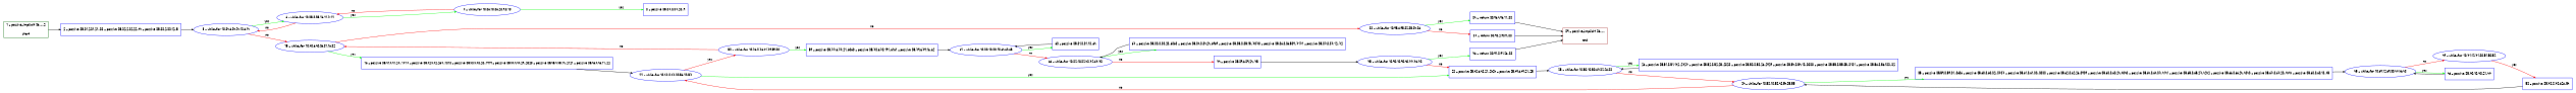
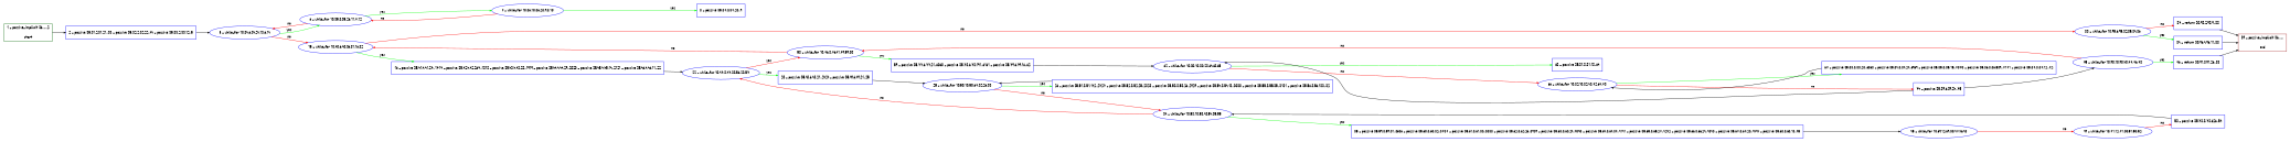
  digraph {
    bgcolor=white
    compound=true
    fillcolor="#FFFFCC"
    fontname="Patrick Hand"
    fontsize=12
    pack=true
    packmode=clust
    rankdir=LR
    style="rounded,filled"
    node [color="#0000ff" compound=true fillcolor="#ffffff" fixedsize=false fontname="Patrick Hand" fontsize=12 node_initialized=no shape=box style=filled]
    edge [arrowhead=normal arrowsize=0.5 arrowtail=none color="#000000" compound=true dir=forward fontcolor=black fontname="Patrick Hand" fontsize=12]
    n1 [label="2 - passive 35,31,2,31,21,,33 - passive 35,32,2,32,22,,44 - passive 35,33,2,33,12,,5"]
    n2 [label="5 - while-for 10,34,6,34,24,13,6,14" shape=oval]
    n3 [label="6 - while-for 10,35,8,35,26,11,7,12" shape=oval]
    n4 [label="15 - while-for 10,40,6,40,36,81,16,82" shape=oval]
    n5 [color="#006400" label="1 - passive-implicit 36,,,,,,2\n\nstart"]
    n6 [label="7 - while-for 10,36,10,36,28,9,8,10" shape=oval]
    n7 [label="16 - passive 35,41,4,41,27,,1717 - passive 35,42,4,42,267,,1818 - passive 35,43,4,43,23,,1919 - passive 35,44,4,44,29,,2020 - passive 35,45,4,45,14,,2121 - passive 35,46,4,46,11,,22"]
    n8 [label="83 - while-for 10,95,6,95,32,85,84,86" shape=oval]
    n9 [label="8 - passive 35,37,8,37,23,,9"]
    n10 [label="22 - while-for 10,47,8,47,38,56,23,57" shape=oval]
    n11 [label="84 - return 30,96,4,96,11,,88"]
    n12 [label="87 - return 30,98,2,98,9,,88"]
    n13 [label="23 - passive 35,48,6,48,21,,2424 - passive 35,49,6,49,21,,25"]
    n14 [label="58 - while-for 10,76,8,76,41,79,59,80" shape=oval]
    n15 [color="#a52a2a" label="89 - passive-implicit 36,,,,,,\n\nend"]
    n16 [label="25 - while-for 10,50,10,50,67,32,26,33" shape=oval]
    n17 [label="59 - passive 35,77,6,77,21,,6060 - passive 35,78,6,78,191,,6161 - passive 35,79,6,79,16,,62"]
    n18 [label="26 - passive 35,51,8,51,142,,2727 - passive 35,52,8,52,25,,2828 - passive 35,53,8,53,26,,2929 - passive 35,54,8,54,18,,3030 - passive 35,55,8,55,35,,3131 - passive 35,56,8,56,183,,32"]
    n19 [label="34 - while-for 10,58,10,58,43,54,35,55" shape=oval]
    n20 [label="62 - while-for 10,80,10,80,28,64,63,65" shape=oval]
    n21 [label="35 - passive 35,59,8,59,31,,3636 - passive 35,60,8,60,32,,3737 - passive 35,61,8,61,33,,3838 - passive 35,62,8,62,26,,3939 - passive 35,63,8,63,24,,4040 - passive 35,64,8,64,37,,4141 - passive 35,65,8,65,27,,4242 - passive 35,66,8,66,24,,4343 - passive 35,67,8,67,23,,4444 - passive 35,68,8,68,18,,45"]
    n22 [label="45 - while-for 10,69,12,69,30,47,46,48" shape=oval]
-   n23 [label="46 - passive 35,70,10,70,21,,47"]
    n24 [label="49 - while-for 10,71,12,71,30,51,50,52" shape=oval]
    n25 [label="53 - passive 35,73,8,73,626,,54"]
    n26 [label="63 - passive 35,81,8,81,18,,64"]
    n27 [label="66 - while-for 10,82,10,82,43,72,67,73" shape=oval]
    n28 [label="67 - passive 35,83,8,83,23,,6868 - passive 35,84,8,84,24,,6969 - passive 35,85,8,85,15,,7070 - passive 35,86,8,86,589,,7171 - passive 35,87,8,87,12,,72"]
    n29 [label="74 - passive 35,89,6,89,24,,75"]
    n30 [label="75 - while-for 10,90,10,90,40,77,76,78" shape=oval]
    n31 [label="76 - return 30,91,8,91,26,,88"]
    n1 -> n2
    n2 -> n3 [color="#00ff00" label=yes]
    n2 -> n4 [color="#ff0000" label=no]
    n3 -> n2 [color="#ff0000" label=no]
    n3 -> n6 [color="#00ff00" label=yes]
    n4 -> n7 [color="#00ff00" label=yes]
    n4 -> n8 [color="#ff0000" label=no]
    n5 -> n1
    n6 -> n3 [color="#ff0000" label=no]
    n6 -> n9 [color="#00ff00" label=yes]
    n7 -> n10
    n8 -> n11 [color="#00ff00" label=yes]
    n8 -> n12 [color="#ff0000" label=no]
    n10 -> n13 [color="#00ff00" label=yes]
    n10 -> n14 [color="#ff0000" label=yes]
    n11 -> n15
    n12 -> n15
    n13 -> n16
    n14 -> n4 [color="#ff0000" label=no]
    n14 -> n17 [color="#00ff00" label=yes]
    n16 -> n18 [color="#00ff00" label=yes]
    n16 -> n19 [color="#ff0000" label=no]
    n17 -> n20
    n18 -> n16
    n19 -> n10 [color="#ff0000" label=no]
    n19 -> n21 [color="#00ff00" label=yes]
    n20 -> n26 [color="#00ff00" label=yes]
    n20 -> n27 [color="#ff0000" label=no]
    n21 -> n22
-   n22 -> n23 [color="#00ff00" label=yes]
    n22 -> n24 [color="#ff0000" label=no]
-   n23 -> n22
-   n24 -> n25 [color="#ff0000" label=yes]
+   n24 -> n25 [color="#ff0000" label=no]
    n25 -> n19
-   n26 -> n20
+   n29 -> n20
    n27 -> n28 [color="#00ff00" label=yes]
    n27 -> n29 [color="#ff0000" label=no]
    n28 -> n27
    n29 -> n30
-   n30 -> n13 [color="#ff0000" label=no]
+   n30 -> n14 [color="#ff0000" label=no]
    n30 -> n31 [color="#00ff00" label=yes]
    n31 -> n15
  }
